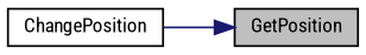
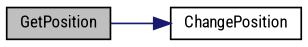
  digraph {
    rankdir=RL
    fontname="Roboto Condensed"
    node [color=black fontname="Roboto Condensed" fontsize=10 shape=record style=filled]
    n1 [fillcolor=grey75 fontcolor=black height=0.2 label=GetPosition width=0.4]
    n2 [fillcolor=white height=0.2 label=ChangePosition width=0.4]
-   n1 -> n2 [color=midnightblue dir=back fontname="Roboto Condensed" fontsize=10 labelfontname=Helvetica labelfontsize=10 style=solid]
+   n2 -> n1 [color=midnightblue dir=back fontname="Roboto Condensed" fontsize=10 labelfontname=Helvetica labelfontsize=10 style=solid]
  }
